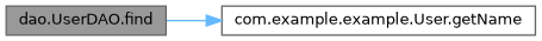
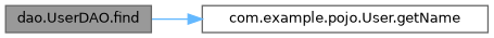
  digraph {
    rankdir=LR
    node [fontname=Helvetica fontsize=10 shape=box style=filled]
    n1 [color=gray40 fillcolor=grey60 fontcolor=black height=0.2 label="dao.UserDAO.find" width=0.4]
-   n2 [color=grey40 fillcolor=white height=0.2 label="com.example.example.User.getName" width=0.4]
+   n2 [color=grey40 fillcolor=white height=0.2 label="com.example.pojo.User.getName" width=0.4]
    n1 -> n2 [color=steelblue1 fontname=Helvetica fontsize=10 labelfontname=Helvetica labelfontsize=10 style=solid]
  }
